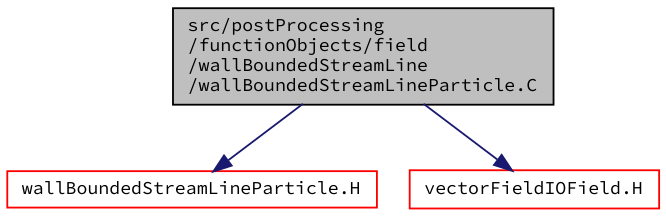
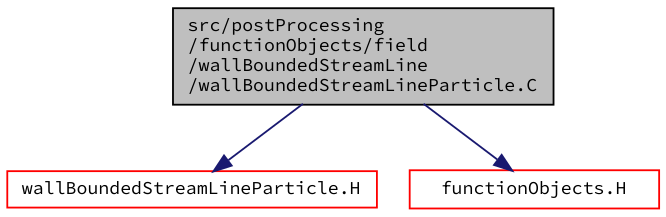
  digraph {
    fontname="Source Code Pro"
    node [color=red fontname="Source Code Pro" fontsize=10 shape=record]
    edge [color=midnightblue fontname="Source Code Pro" fontsize=10 labelfontname=FreeSans labelfontsize=10 style=solid]
    n1 [color=black fillcolor=grey75 fontcolor=black height=0.2 label="src/postProcessing\l/functionObjects/field\l/wallBoundedStreamLine\l/wallBoundedStreamLineParticle.C" style=filled width=0.4]
    n2 [height=0.2 label="wallBoundedStreamLineParticle.H" width=0.4]
-   n3 [height=0.2 label="vectorFieldIOField.H" width=0.4]
+   n3 [height=0.2 label="functionObjects.H" width=0.4]
    n1 -> n2
    n1 -> n3
  }
